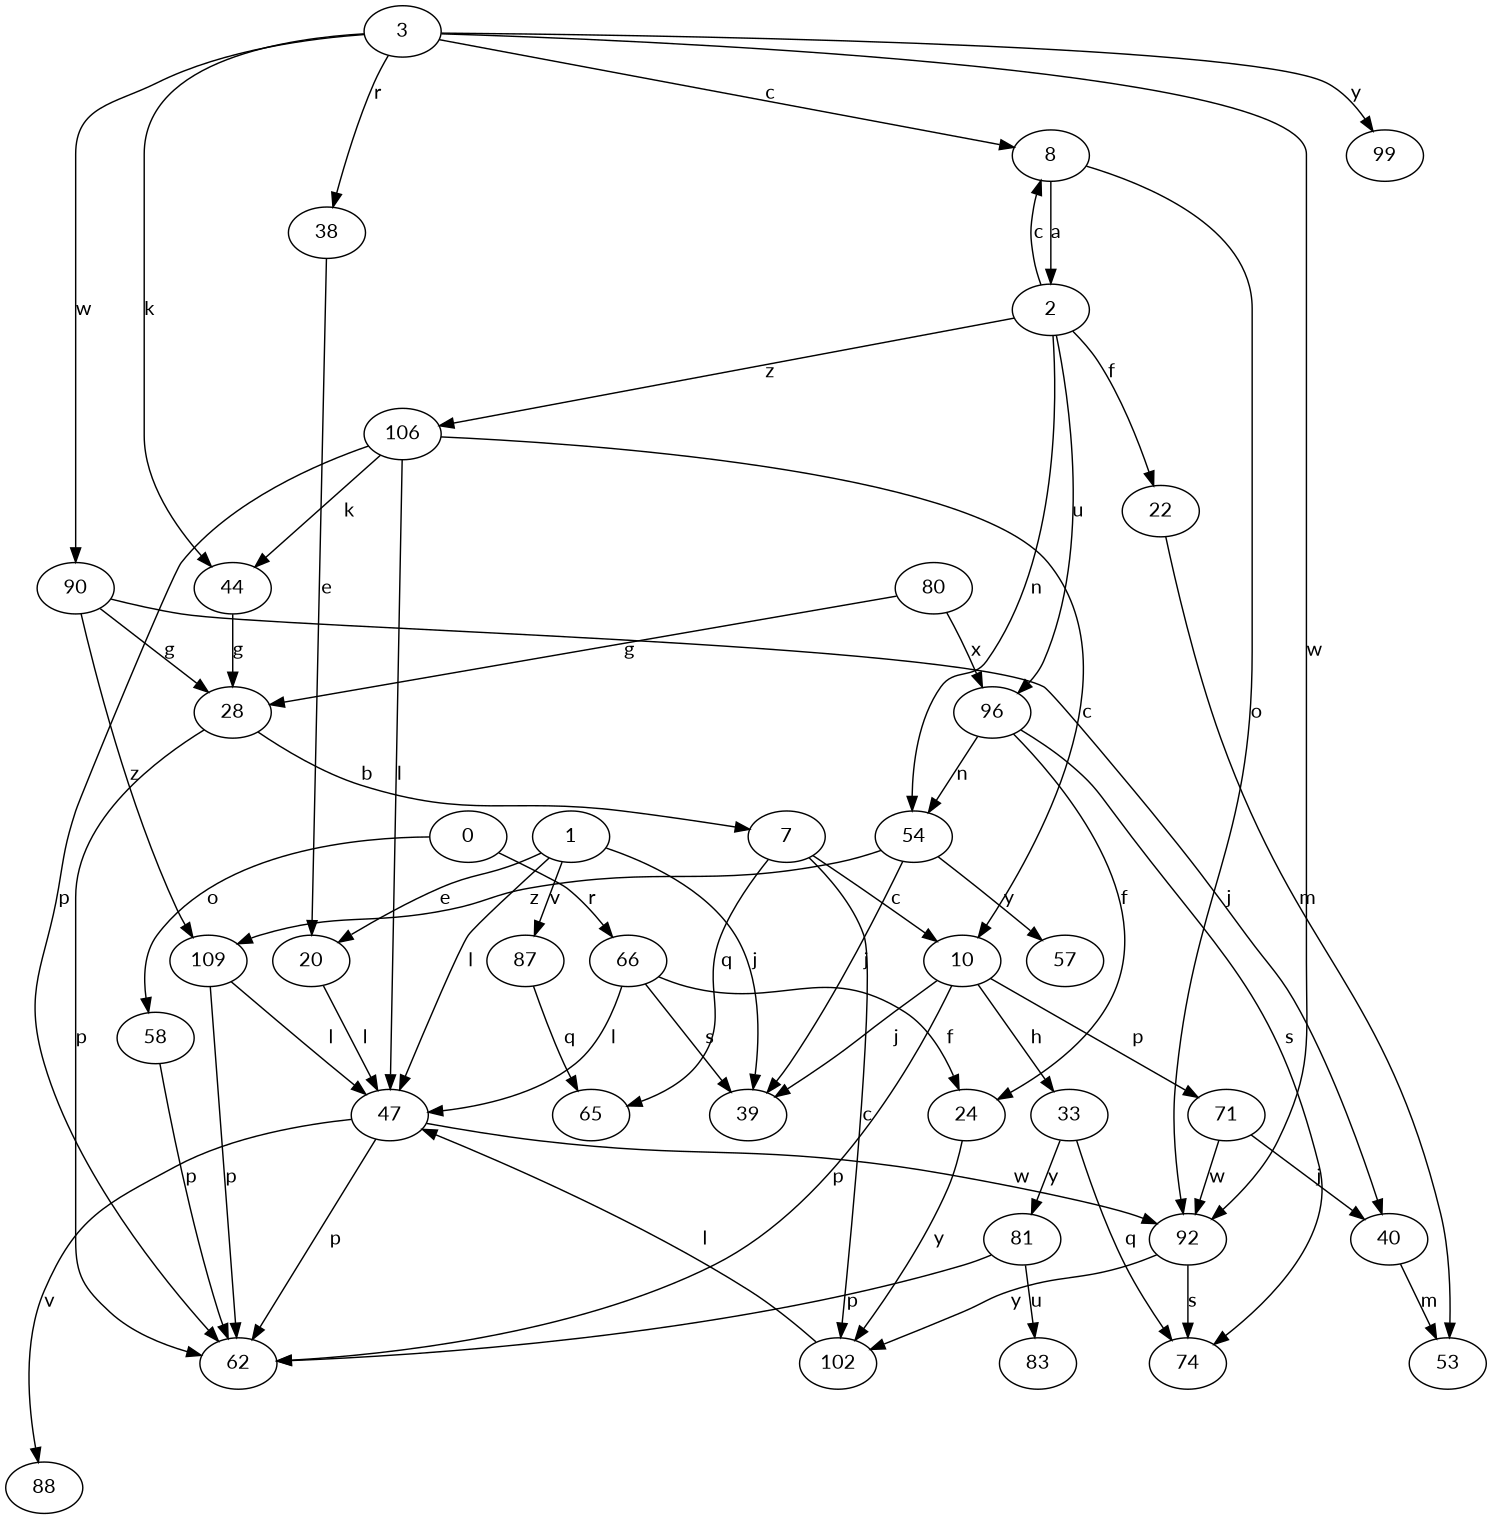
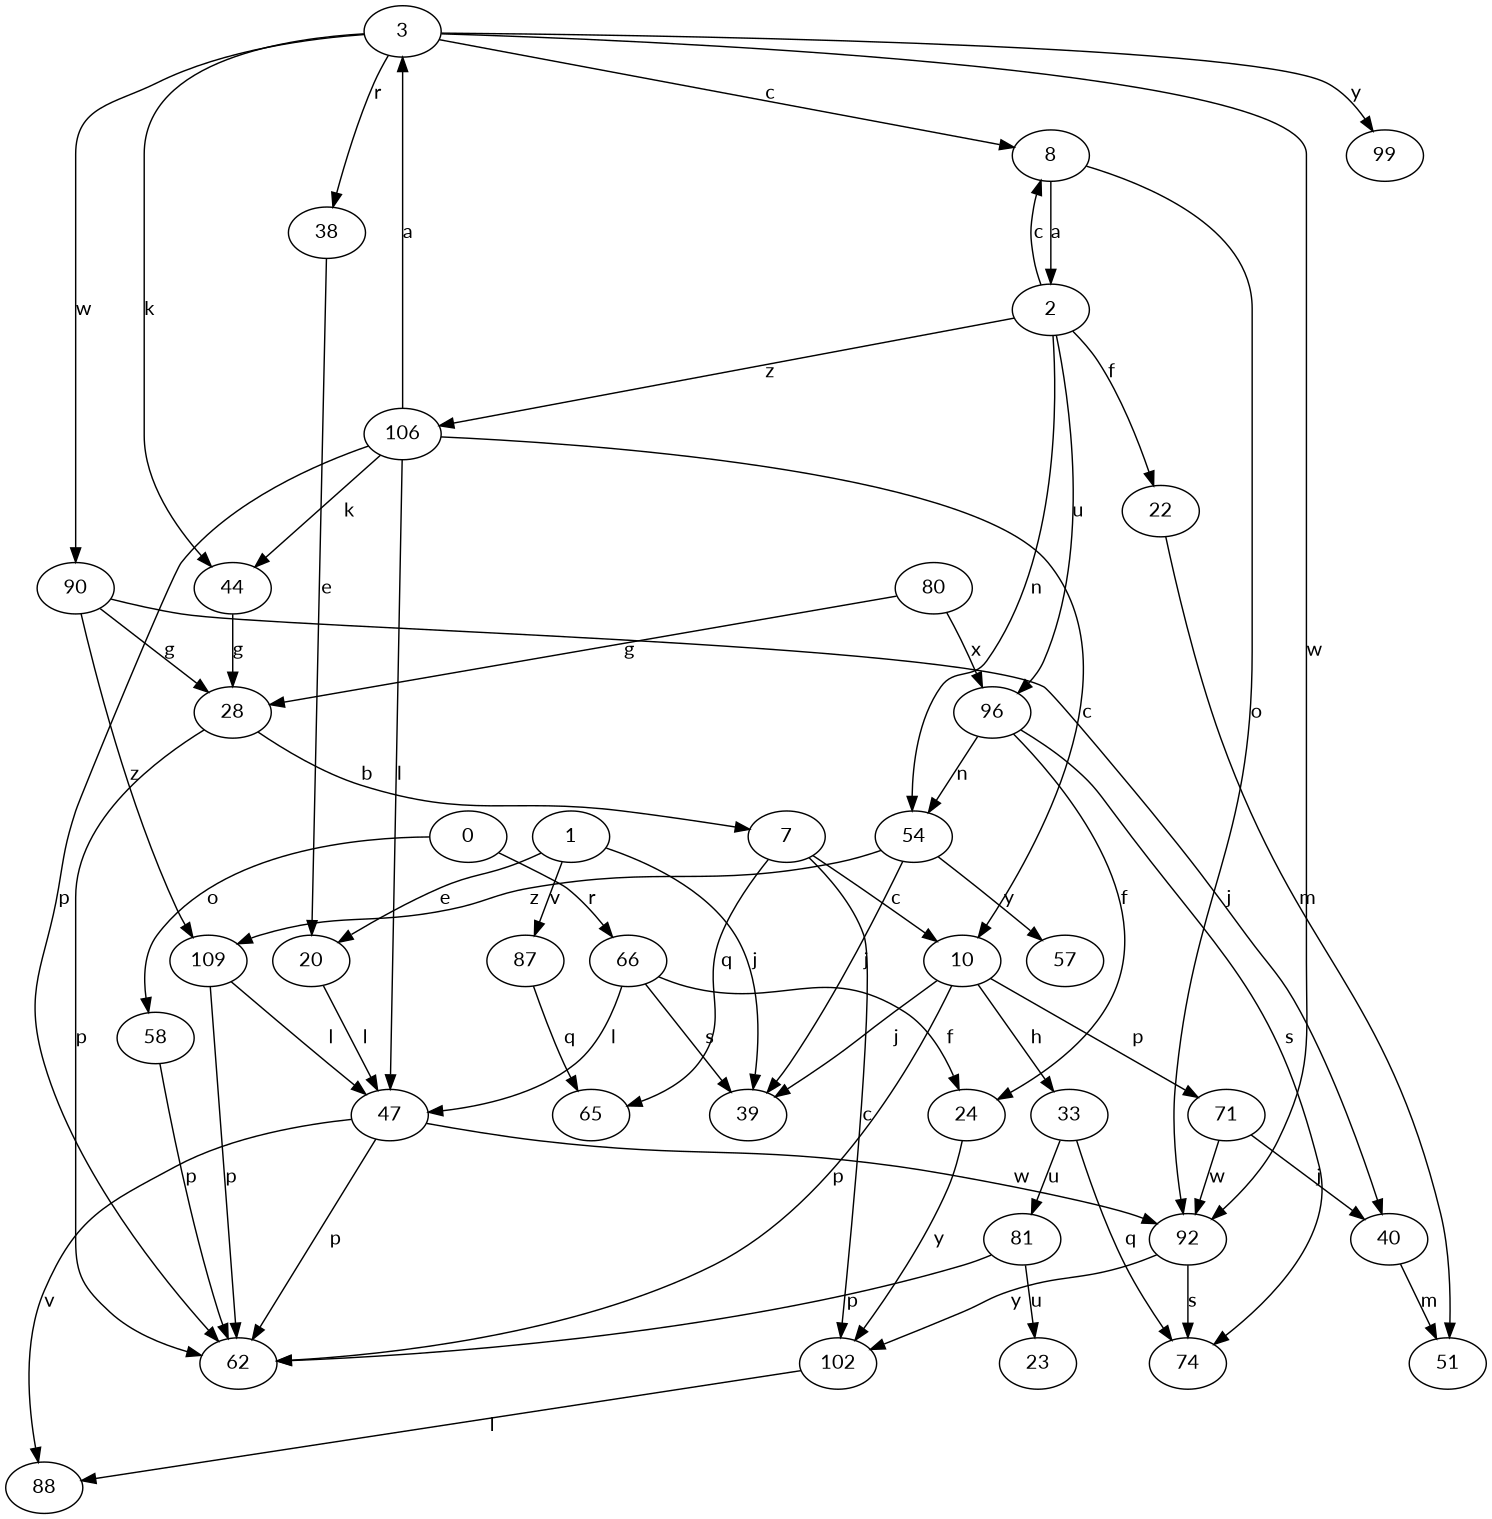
  strict digraph {
    fontname=Lato
    node [fontname=Lato]
    edge [fontname=Lato]
    0
    58
    66
    62
    39
    47
    24
    1
    20
    87
    92
    88
    65
    2
    8
    22
    54
    106
    96
-   51 [label=53]
+   51
    57
    109
    80
    28
    3
    44
    n27 [label=10]
    n28 [label=38]
    90
    99
    7
    102
    40
    74
    33
    n36 [label=71]
    81
-   83
+   83 [label=23]
    0 -> 58 [label=o]
    0 -> 66 [label=r]
    58 -> 62 [label=p]
    66 -> 39 [label=s]
    66 -> 47 [label=l]
    66 -> 24 [label=f]
    47 -> 62 [label=p]
    47 -> 92 [label=w]
    47 -> 88 [label=v]
    24 -> 102 [label=y]
    1 -> 39 [label=j]
-   1 -> 47 [label=l]
    1 -> 20 [label=e]
    1 -> 87 [label=v]
    20 -> 47 [label=l]
    87 -> 65 [label=q]
    92 -> 102 [label=y]
    92 -> 74 [label=s]
    2 -> 8 [label=c]
    2 -> 22 [label=f]
    2 -> 54 [label=n]
    2 -> 106 [label=z]
    2 -> 96 [label=u]
    8 -> 92 [label=o]
    8 -> 2 [label=a]
    22 -> 51 [label=m]
    54 -> 39 [label=j]
    54 -> 57 [label=y]
    54 -> 109 [label=z]
    106 -> 62 [label=p]
    106 -> 47 [label=l]
+   106 -> 3 [label=a]
    106 -> 44 [label=k]
    106 -> n27 [label=c]
    96 -> 24 [label=f]
    96 -> 54 [label=n]
    96 -> 74 [label=s]
    109 -> 62 [label=p]
    109 -> 47 [label=l]
    80 -> 96 [label=x]
    80 -> 28 [label=g]
    28 -> 62 [label=p]
    28 -> 7 [label=b]
    3 -> 92 [label=w]
    3 -> 8 [label=c]
    3 -> 44 [label=k]
    3 -> n28 [label=r]
    3 -> 90 [label=w]
    3 -> 99 [label=y]
    44 -> 28 [label=g]
    n27 -> 62 [label=p]
    n27 -> 39 [label=j]
    n27 -> 33 [label=h]
    n27 -> n36 [label=p]
    n28 -> 20 [label=e]
    90 -> 109 [label=z]
    90 -> 28 [label=g]
    90 -> 40 [label=j]
    7 -> 65 [label=q]
    7 -> n27 [label=c]
    7 -> 102 [label=c]
-   102 -> 47 [label=l]
+   102 -> 88 [label=l]
    40 -> 51 [label=m]
    33 -> 74 [label=q]
-   33 -> 81 [label=y]
+   33 -> 81 [label=u]
    n36 -> 92 [label=w]
    n36 -> 40 [label=j]
    81 -> 62 [label=p]
    81 -> 83 [label=u]
  }
